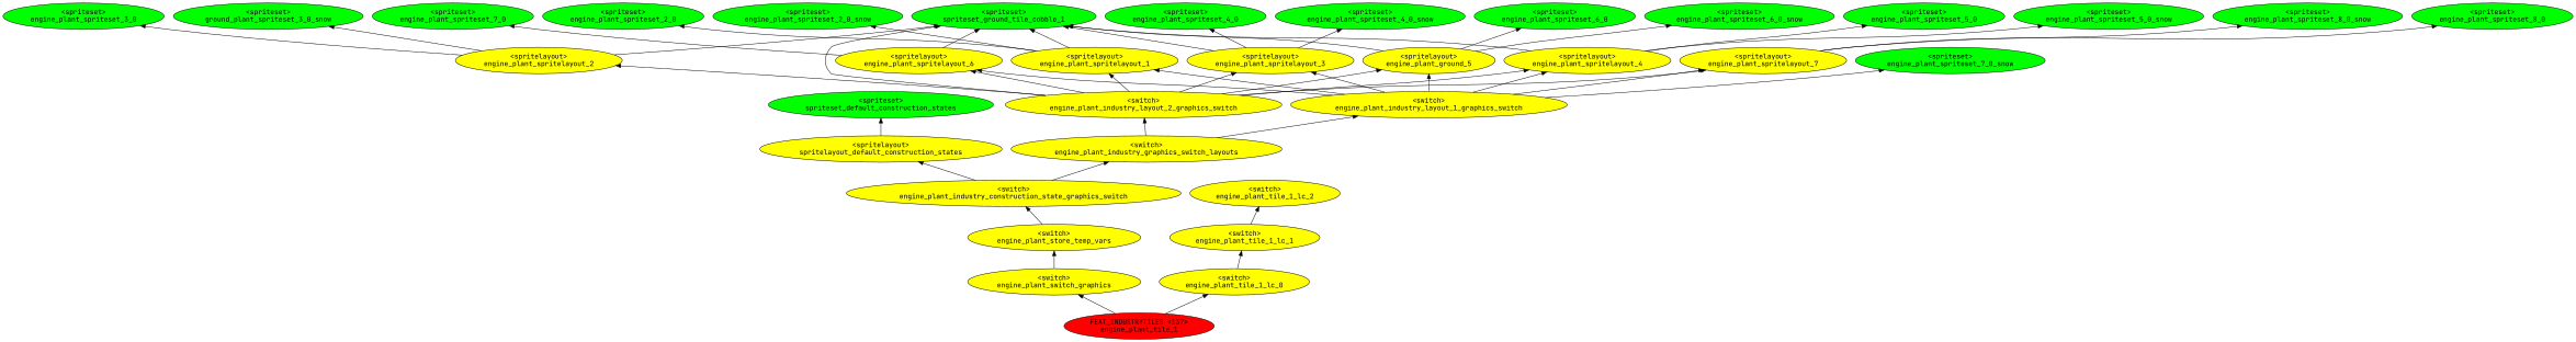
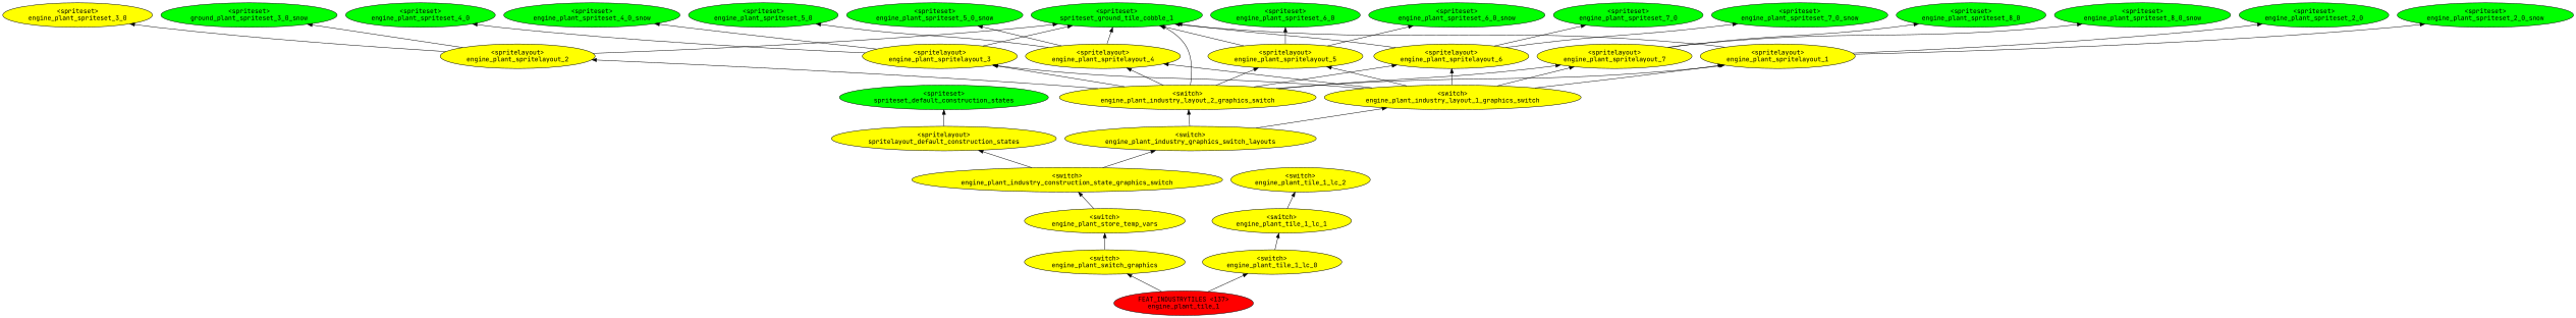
  digraph {
    fontname="JetBrains Mono"
    rankdir=BT
    node [fillcolor=yellow fontname="JetBrains Mono" style=filled]
    edge [fontname="JetBrains Mono"]
    n1 [fillcolor=green label="<spriteset>\nspriteset_default_construction_states"]
    n2 [label="<spritelayout>\nspritelayout_default_construction_states"]
    n3 [fillcolor=green label="<spriteset>\nspriteset_ground_tile_cobble_1"]
    n4 [fillcolor=green label="<spriteset>\nengine_plant_spriteset_2_0"]
    n5 [fillcolor=green label="<spriteset>\nengine_plant_spriteset_2_0_snow"]
-   n6 [fillcolor=green label="<spriteset>\nengine_plant_spriteset_3_0"]
+   n6 [label="<spriteset>\nengine_plant_spriteset_3_0"]
    n7 [fillcolor=green label="<spriteset>\nground_plant_spriteset_3_0_snow"]
    n8 [fillcolor=green label="<spriteset>\nengine_plant_spriteset_4_0"]
    n9 [fillcolor=green label="<spriteset>\nengine_plant_spriteset_4_0_snow"]
    n10 [fillcolor=green label="<spriteset>\nengine_plant_spriteset_5_0"]
    n11 [fillcolor=green label="<spriteset>\nengine_plant_spriteset_5_0_snow"]
    n12 [fillcolor=green label="<spriteset>\nengine_plant_spriteset_6_0"]
    n13 [fillcolor=green label="<spriteset>\nengine_plant_spriteset_6_0_snow"]
    n14 [fillcolor=green label="<spriteset>\nengine_plant_spriteset_7_0"]
    n15 [fillcolor=green label="<spriteset>\nengine_plant_spriteset_7_0_snow"]
    n16 [fillcolor=green label="<spriteset>\nengine_plant_spriteset_8_0"]
    n17 [fillcolor=green label="<spriteset>\nengine_plant_spriteset_8_0_snow"]
    n18 [label="<spritelayout>\nengine_plant_spritelayout_1"]
    n19 [label="<spritelayout>\nengine_plant_spritelayout_2"]
    n20 [label="<spritelayout>\nengine_plant_spritelayout_3"]
    n21 [label="<spritelayout>\nengine_plant_spritelayout_4"]
-   n22 [label="<spritelayout>\nengine_plant_ground_5"]
+   n22 [label="<spritelayout>\nengine_plant_spritelayout_5"]
    n23 [label="<spritelayout>\nengine_plant_spritelayout_6"]
    n24 [label="<spritelayout>\nengine_plant_spritelayout_7"]
    n25 [label="<switch>\nengine_plant_industry_layout_1_graphics_switch"]
    n26 [label="<switch>\nengine_plant_industry_layout_2_graphics_switch"]
    n27 [label="<switch>\nengine_plant_industry_graphics_switch_layouts"]
    n28 [label="<switch>\nengine_plant_industry_construction_state_graphics_switch"]
    n29 [label="<switch>\nengine_plant_store_temp_vars"]
    n30 [label="<switch>\nengine_plant_switch_graphics"]
    n31 [label="<switch>\nengine_plant_tile_1_lc_2"]
    n32 [label="<switch>\nengine_plant_tile_1_lc_1"]
    n33 [label="<switch>\nengine_plant_tile_1_lc_0"]
    n34 [fillcolor=red label="FEAT_INDUSTRYTILES <137>\nengine_plant_tile_1"]
    n2 -> n1
    n18 -> n3
    n18 -> n4
    n18 -> n5
    n19 -> n3
    n19 -> n6
    n19 -> n7
    n20 -> n3
    n20 -> n8
    n20 -> n9
    n21 -> n3
    n21 -> n10
    n21 -> n11
    n22 -> n3
    n22 -> n12
    n22 -> n13
    n23 -> n3
    n23 -> n14
-   n25 -> n15
+   n23 -> n15
    n24 -> n16
    n24 -> n17
    n25 -> n18
    n25 -> n20
    n25 -> n21
    n25 -> n22
    n25 -> n23
    n25 -> n24
    n26 -> n3
    n26 -> n18
    n26 -> n19
    n26 -> n20
    n26 -> n21
    n26 -> n22
    n26 -> n23
    n26 -> n24
    n27 -> n25
    n27 -> n26
    n28 -> n2
    n28 -> n27
    n29 -> n28
    n30 -> n29
    n32 -> n31
    n33 -> n32
    n34 -> n30
    n34 -> n33
  }
